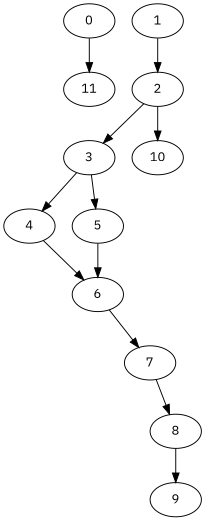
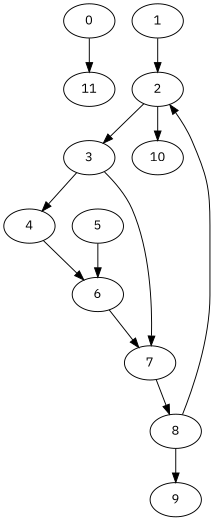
  digraph {
    fontname="IBM Plex Sans"
    node [fontname="IBM Plex Sans"]
    edge [fontname="IBM Plex Sans"]
    0
    11
    1
    2
    3
    10
    4
    5
    6
    7
    8
    9
    0 -> 11
    1 -> 2
    2 -> 3
    2 -> 10
    3 -> 4
-   3 -> 5
+   3 -> 7
    4 -> 6
    5 -> 6
    6 -> 7
    7 -> 8
+   8 -> 2
    8 -> 9
  }
